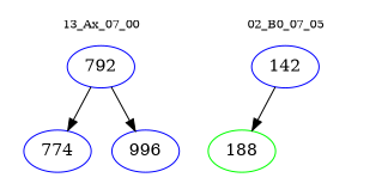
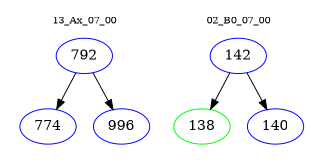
  digraph {
    fontname="DejaVu Serif"
    node [color=blue fontname="DejaVu Serif"]
    edge [color=black fontname="DejaVu Serif"]
    n1 [label=792]
    n2 [label=774]
    n3 [label=996]
    n4 [label=142]
-   n5 [color=green label=188]
+   n5 [color=green label=138]
+   n6 [label=140]
    subgraph cluster_1 {
      color=white
      fontsize=10
      label="13_Ax_07_00"
      n1
      n2
      n3
    }
    subgraph cluster_2 {
      color=white
      fontsize=10
-     label="02_B0_07_05"
+     label="02_B0_07_00"
      n4
      n5
+     n6
    }
    n1 -> n2
    n1 -> n3
    n4 -> n5
+   n4 -> n6
  }
